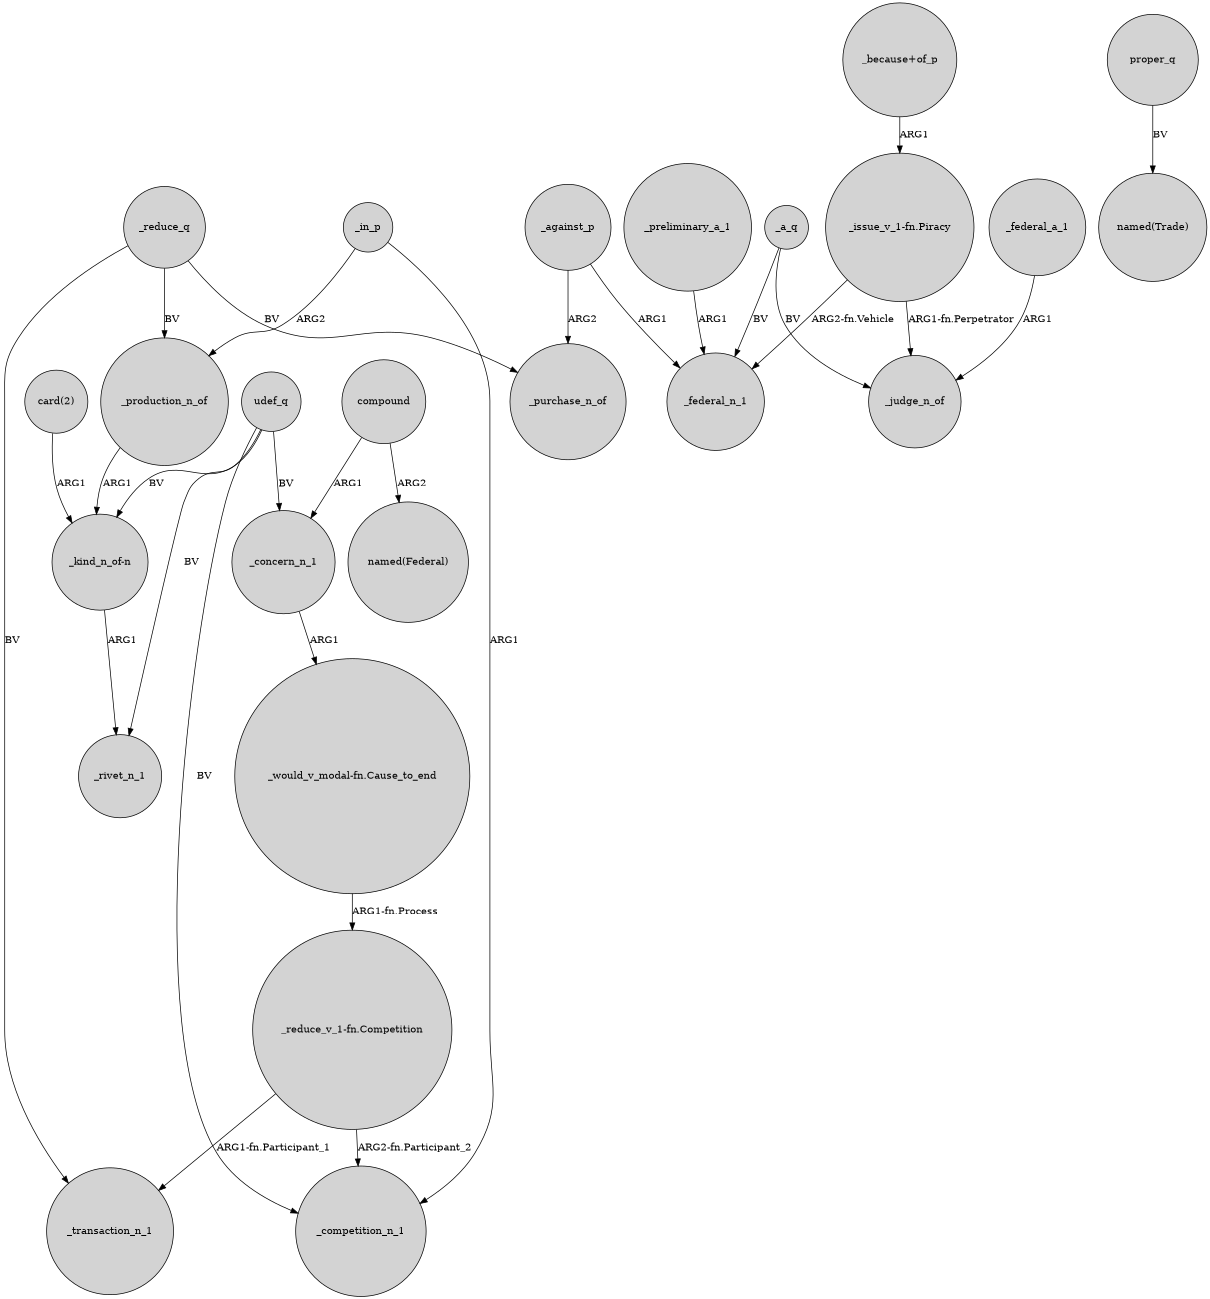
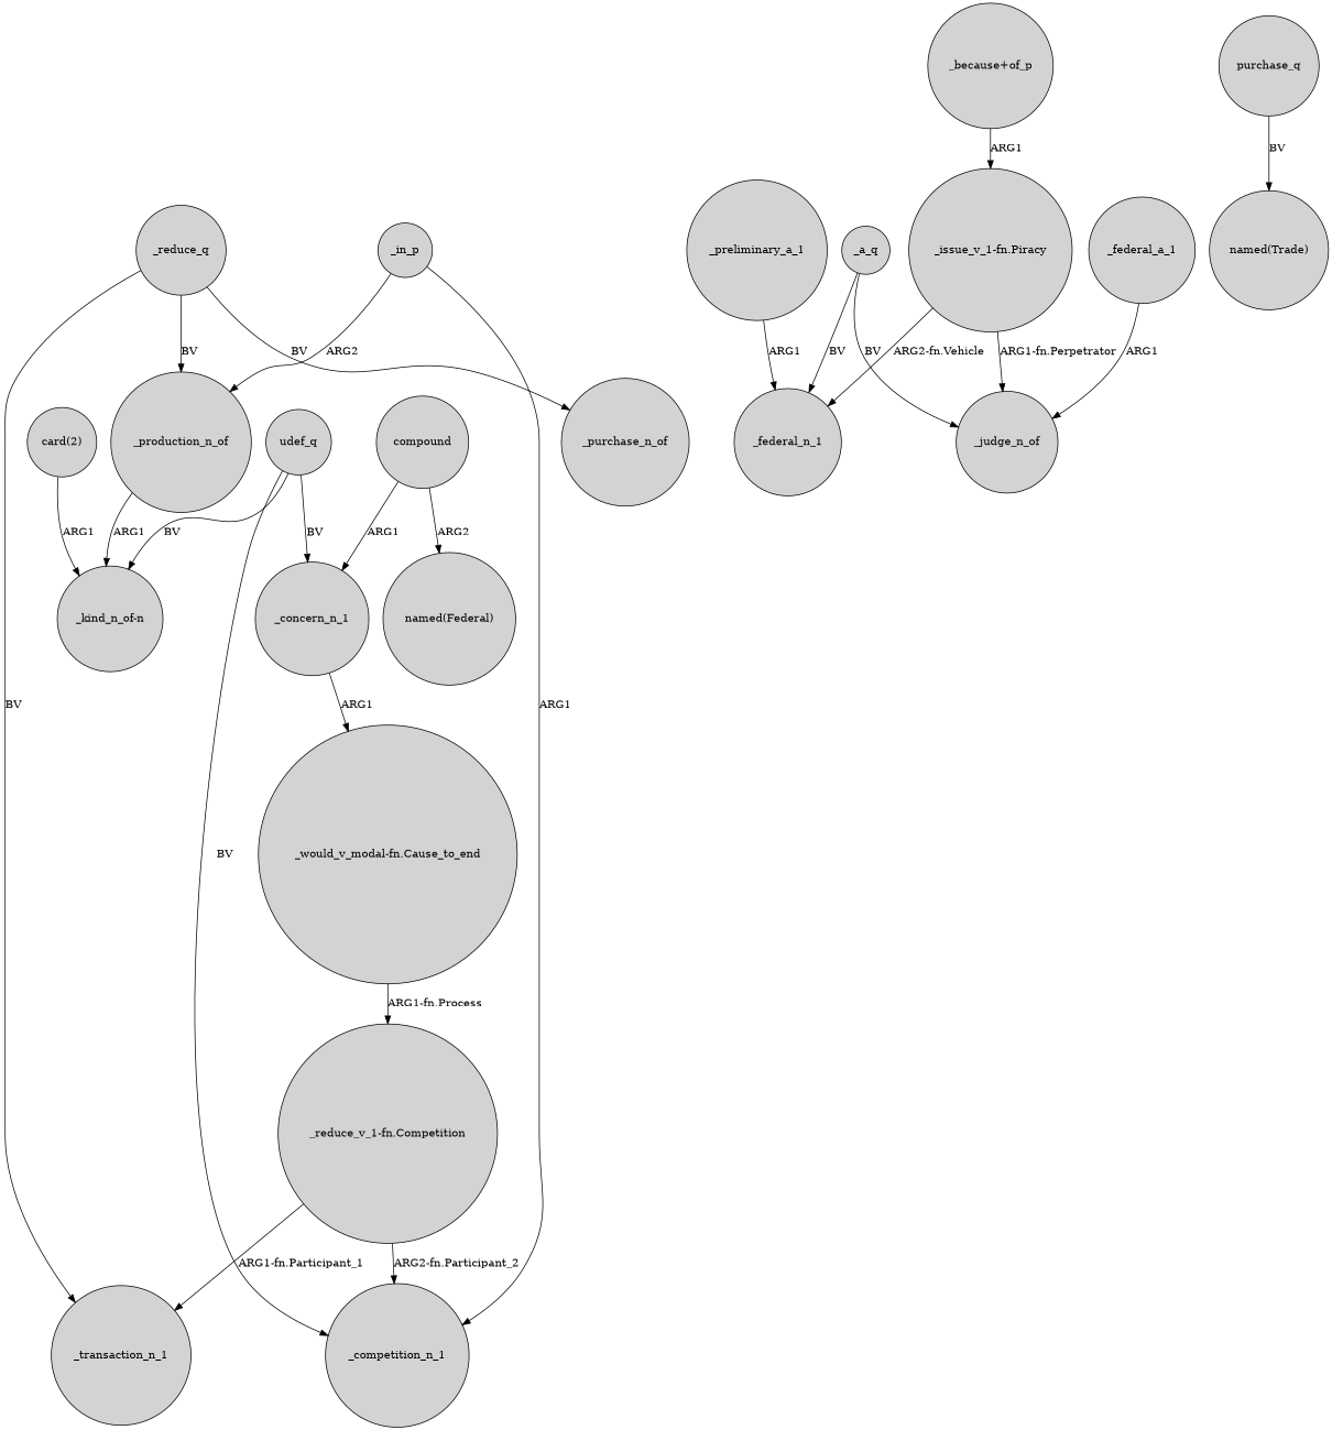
  digraph {
    node [shape=circle style=filled]
-   _against_p
    _purchase_n_of
    n3 [label=_federal_n_1]
    "_would_v_modal-fn.Cause_to_end"
    "_reduce_v_1-fn.Competition"
    _transaction_n_1
    _competition_n_1
    compound
    "named(Federal)"
    _concern_n_1
    n11 [label=_reduce_q]
    _production_n_of
    "_kind_n_of-n"
-   _rivet_n_1
    "_issue_v_1-fn.Piracy"
    _judge_n_of
-   proper_q
+   proper_q [label=purchase_q]
    "named(Trade)"
    _preliminary_a_1
    udef_q
    _federal_a_1
    "_because+of_p"
    _in_p
    _a_q
    "card(2)"
-   _against_p -> _purchase_n_of [label=ARG2]
-   _against_p -> n3 [label=ARG1]
    "_would_v_modal-fn.Cause_to_end" -> "_reduce_v_1-fn.Competition" [label="ARG1-fn.Process"]
    "_reduce_v_1-fn.Competition" -> _transaction_n_1 [label="ARG1-fn.Participant_1"]
    "_reduce_v_1-fn.Competition" -> _competition_n_1 [label="ARG2-fn.Participant_2"]
    compound -> "named(Federal)" [label=ARG2]
    compound -> _concern_n_1 [label=ARG1]
    _concern_n_1 -> "_would_v_modal-fn.Cause_to_end" [label=ARG1]
    n11 -> _purchase_n_of [label=BV]
    n11 -> _transaction_n_1 [label=BV]
    n11 -> _production_n_of [label=BV]
    _production_n_of -> "_kind_n_of-n" [label=ARG1]
-   "_kind_n_of-n" -> _rivet_n_1 [label=ARG1]
    "_issue_v_1-fn.Piracy" -> n3 [label="ARG2-fn.Vehicle"]
    "_issue_v_1-fn.Piracy" -> _judge_n_of [label="ARG1-fn.Perpetrator"]
    proper_q -> "named(Trade)" [label=BV]
    _preliminary_a_1 -> n3 [label=ARG1]
    udef_q -> _competition_n_1 [label=BV]
    udef_q -> _concern_n_1 [label=BV]
    udef_q -> "_kind_n_of-n" [label=BV]
-   udef_q -> _rivet_n_1 [label=BV]
    _federal_a_1 -> _judge_n_of [label=ARG1]
    "_because+of_p" -> "_issue_v_1-fn.Piracy" [label=ARG1]
    _in_p -> _competition_n_1 [label=ARG1]
    _in_p -> _production_n_of [label=ARG2]
    _a_q -> n3 [label=BV]
    _a_q -> _judge_n_of [label=BV]
    "card(2)" -> "_kind_n_of-n" [label=ARG1]
  }
